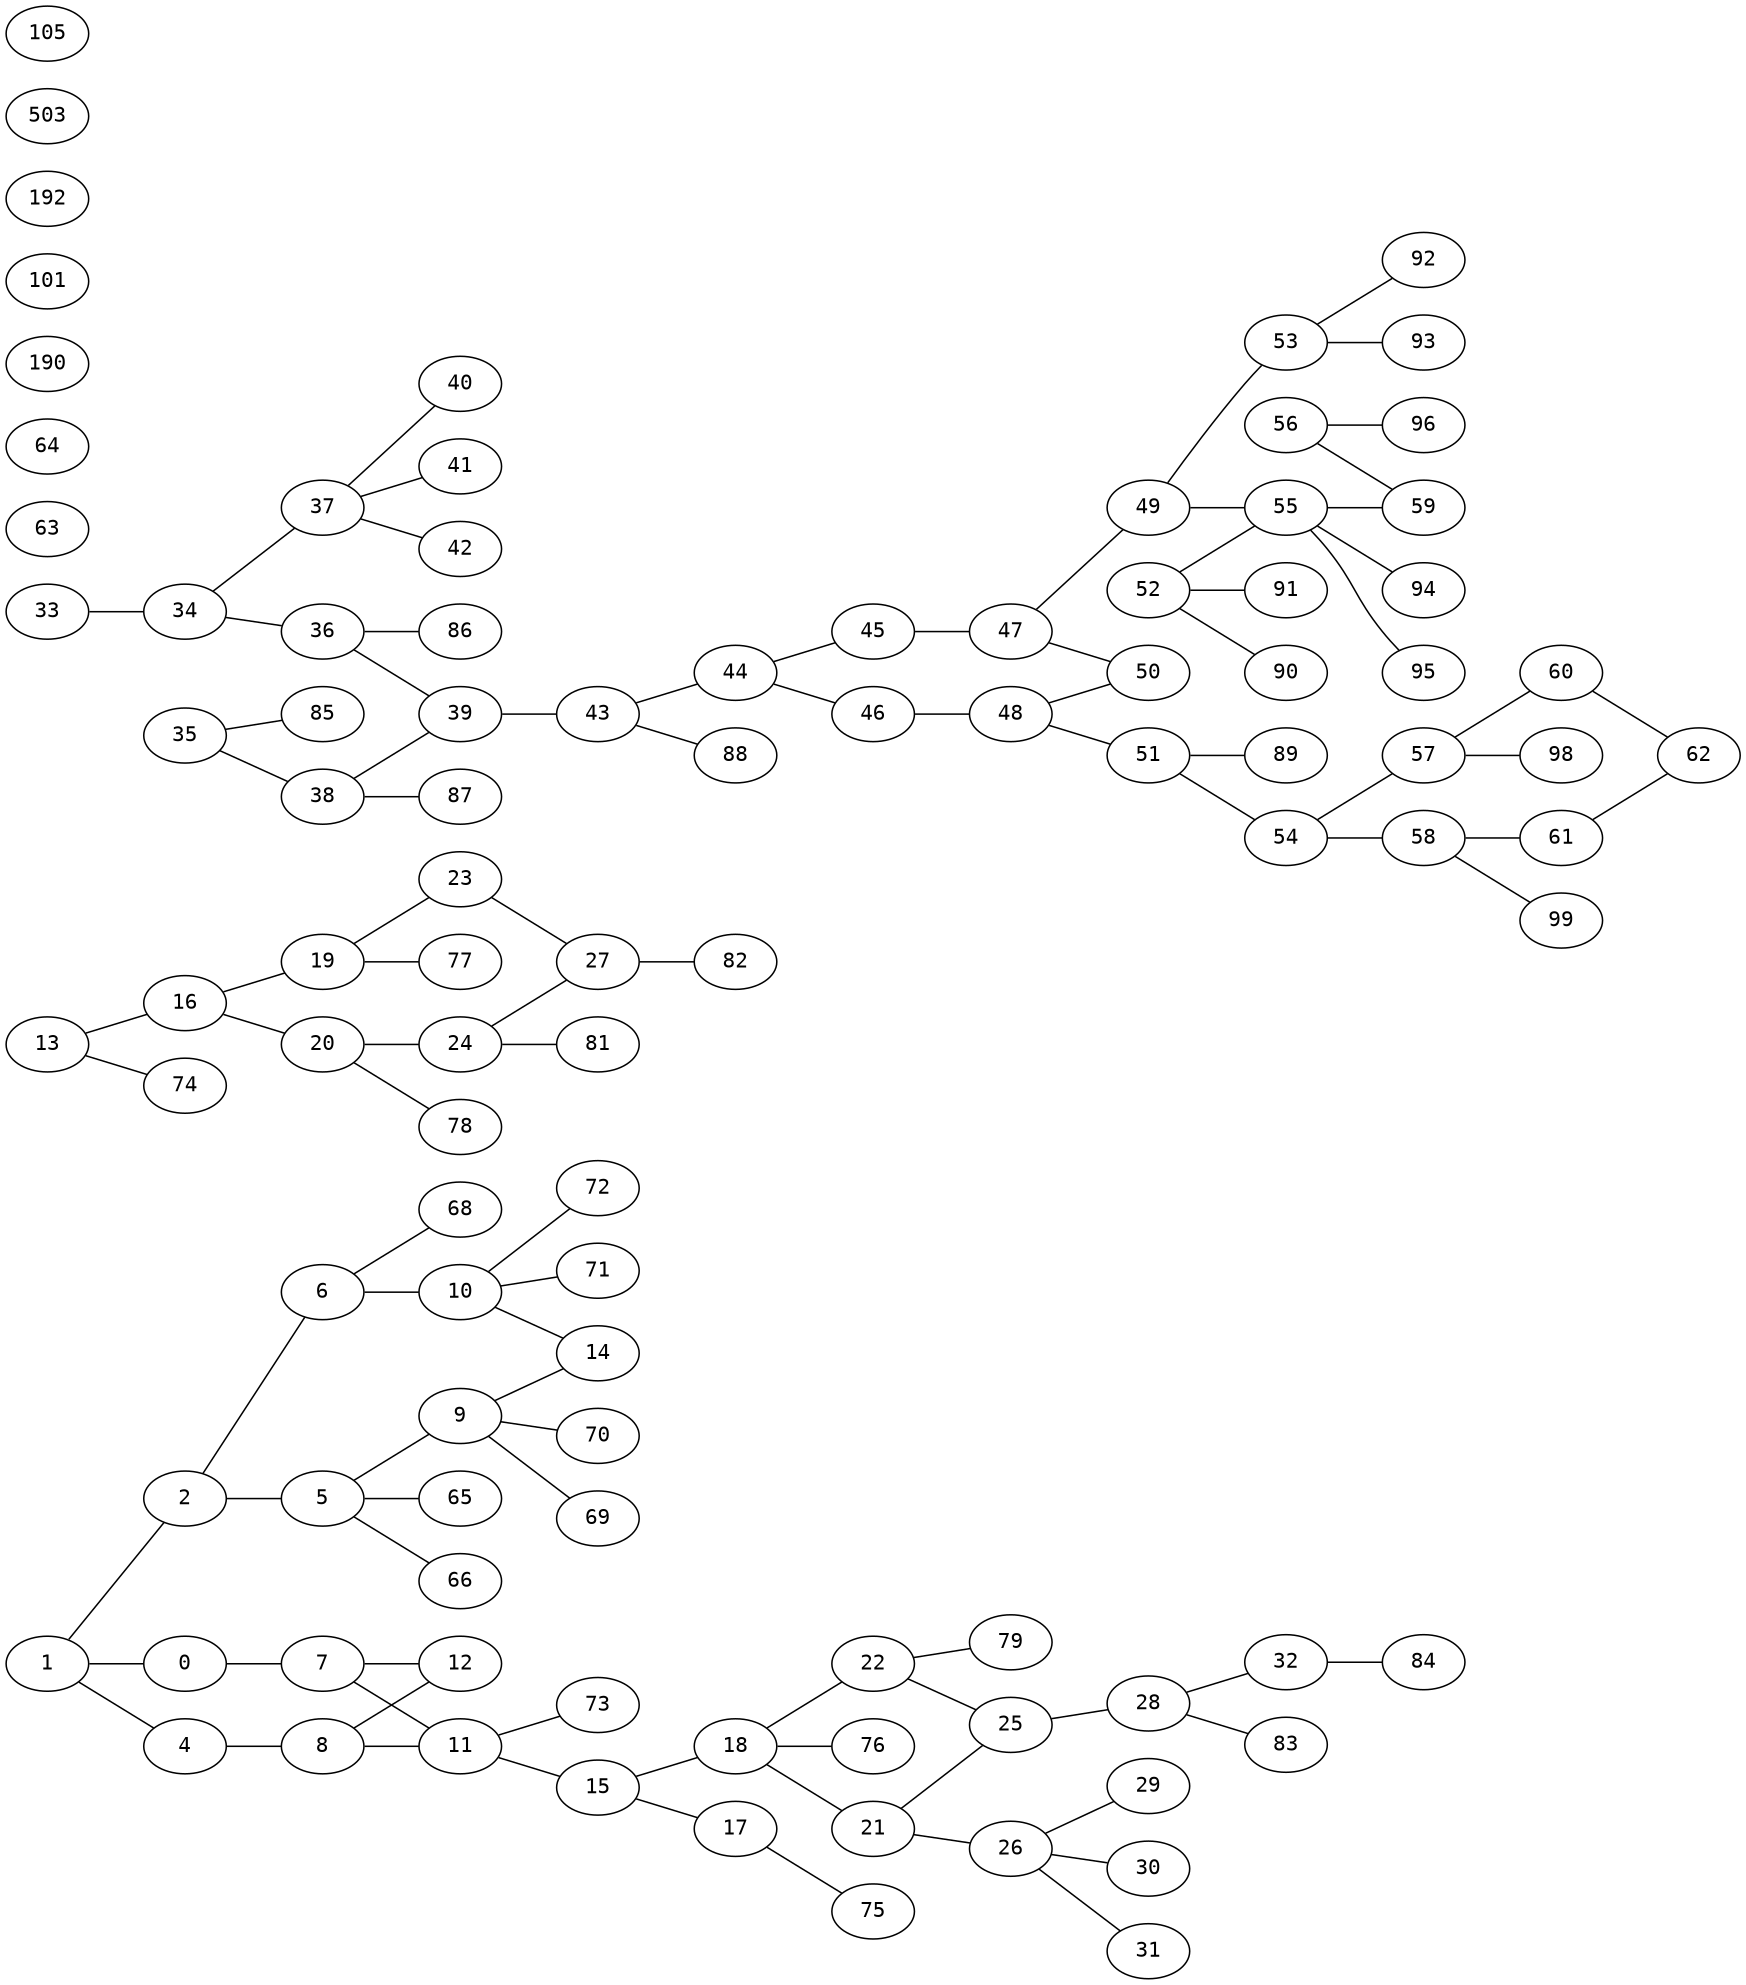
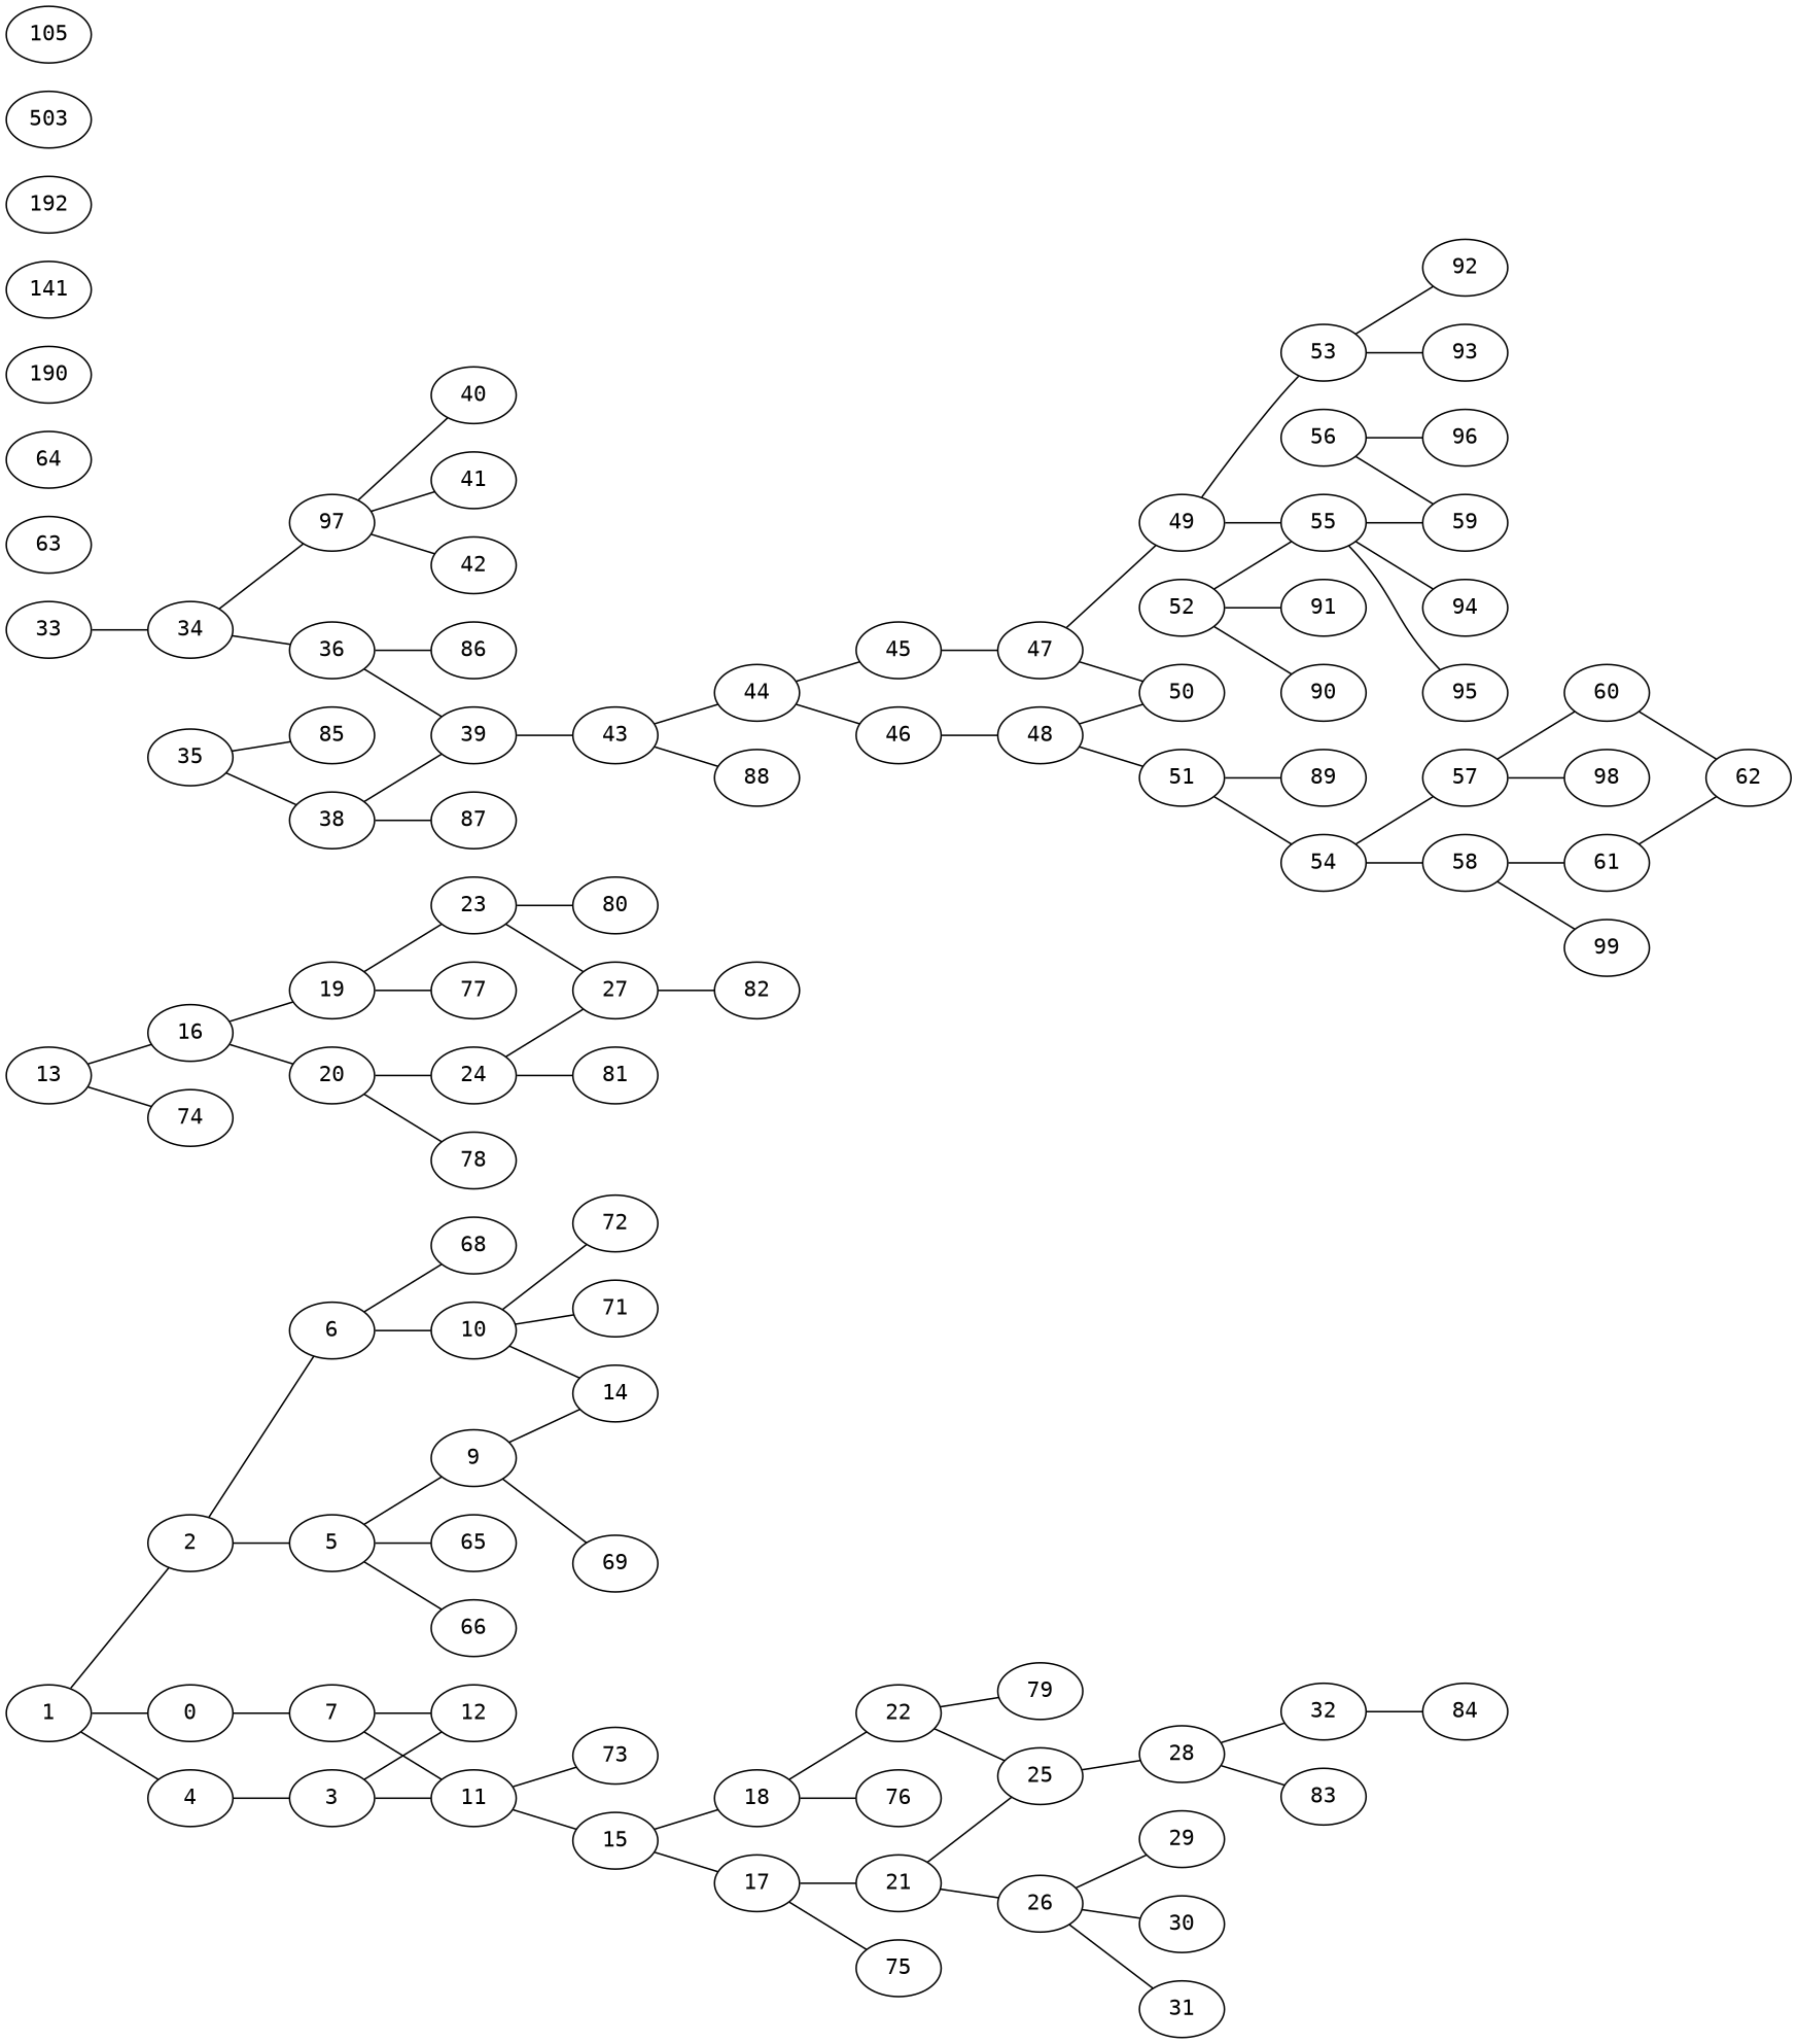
  graph {
    fontname="DejaVu Sans Mono"
    rankdir=LR
    node [chem=C fontname="DejaVu Sans Mono"]
    edge [fontname="DejaVu Sans Mono" valence=1]
    2 [chem=N]
    1
    n3 [chem=N label=0]
    4 [chem=N]
    5
    6
    7
-   8
+   8 [label=3]
    9
    65 [chem=H]
    66 [chem=H]
    10
    68 [chem=H]
    11 [chem=N]
    12 [chem=N]
    14 [chem=O]
    69 [chem=H]
-   70 [chem=H]
    71 [chem=H]
    72 [chem=H]
    15
    73 [chem=H]
    13 [chem=N]
    16
    74 [chem=H]
    17
    18
    19
    20
    21
    75 [chem=H]
    22
    76 [chem=H]
    23
    77 [chem=H]
    24
    78 [chem=H]
    25
    26 [chem=S]
    79 [chem=H]
    27
+   80 [chem=H]
    81 [chem=H]
    28
    29 [chem=O]
    30 [chem=O]
    31 [chem=O]
    82 [chem=H]
    32
    83 [chem=H]
    84 [chem=H]
    33
    34
    36
-   37 [chem=S]
+   37 [chem=S label=97]
    35
    38
    85 [chem=H]
    39
    86 [chem=H]
    40 [chem=O]
    41 [chem=O]
    42 [chem=O]
    87 [chem=H]
    43 [chem=N]
    44
    88 [chem=H]
    45 [chem=N]
    46 [chem=N]
    47
    48
    49 [chem=N]
    50 [chem=N]
    51 [chem=N]
    53
    55
    54
    89 [chem=H]
    52
    90 [chem=H]
    91 [chem=H]
    92 [chem=H]
    93 [chem=H]
    57
    58
    59 [chem=O]
    94 [chem=H]
    95 [chem=H]
    56
    96 [chem=H]
    60
    98 [chem=H]
    61
    99 [chem=H]
    62
    63 [chem=Na]
    64 [chem=Na]
    n98 [chem=H label=190]
-   101 [chem=H]
+   101 [chem=H label=141]
    n100 [chem=H label=192]
    n101 [chem=H label=503]
    n102 [chem=H label=105]
    2 -- 5
    2 -- 6
    1 -- 2
    1 -- n3 [valence=2]
    1 -- 4
    n3 -- 7
    4 -- 8 [valence=2]
    5 -- 9
    5 -- 65
    5 -- 66
    6 -- 10
    6 -- 68
    7 -- 11
    7 -- 12 [valence=2]
    8 -- 11
    8 -- 12
    9 -- 14
    9 -- 69
-   9 -- 70
    10 -- 14
    10 -- 71
    10 -- 72
    11 -- 15
    11 -- 73
    15 -- 17
    15 -- 18 [valence=2]
    13 -- 16
    13 -- 74
    16 -- 19 [valence=2]
    16 -- 20
-   18 -- 21 [valence=2]
+   17 -- 21 [valence=2]
    17 -- 75
    18 -- 22
    18 -- 76
    19 -- 23
    19 -- 77
    20 -- 24 [valence=2]
    20 -- 78
    21 -- 25
    21 -- 26
    22 -- 25 [valence=2]
    22 -- 79
    23 -- 27 [valence=2]
+   23 -- 80
    24 -- 27
    24 -- 81
    25 -- 28
    26 -- 29 [valence=2]
    26 -- 30 [valence=2]
    26 -- 31
    27 -- 82
    28 -- 32 [valence=2]
    28 -- 83
    32 -- 84
    33 -- 34
    34 -- 36 [valence=2]
    34 -- 37
    36 -- 39
    36 -- 86
    37 -- 40 [valence=2]
    37 -- 41 [valence=2]
    37 -- 42
    35 -- 38
    35 -- 85
    38 -- 39 [valence=2]
    38 -- 87
    39 -- 43
    43 -- 44
    43 -- 88
    44 -- 45
    44 -- 46 [valence=2]
    45 -- 47 [valence=2]
    46 -- 48
    47 -- 49
    47 -- 50
    48 -- 50 [valence=2]
    48 -- 51
    49 -- 53
    49 -- 55
    51 -- 54
    51 -- 89
    53 -- 92
    53 -- 93
    55 -- 59
    55 -- 94
    55 -- 95
    54 -- 57
    54 -- 58 [valence=2]
    52 -- 55
    52 -- 90
    52 -- 91
    57 -- 60 [valence=2]
    57 -- 98
    58 -- 61
    58 -- 99
    56 -- 59
    56 -- 96
    60 -- 62
    61 -- 62 [valence=2]
  }
